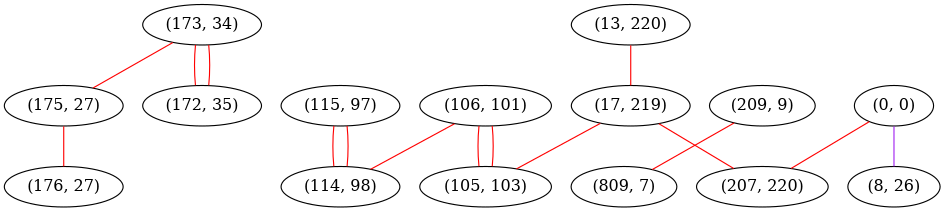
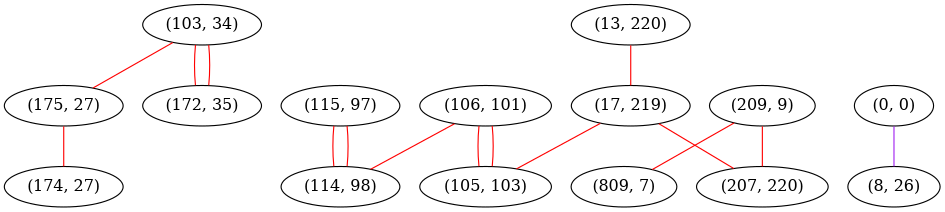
  graph {
    edge [color=red weight=1]
    "(175, 27)"
-   "(176, 27)"
+   "(176, 27)" [label="(174, 27)"]
    "(106, 101)"
    "(114, 98)"
    "(105, 103)"
    "(115, 97)"
-   "(173, 34)"
+   "(173, 34)" [label="(103, 34)"]
    "(172, 35)"
    n9 [label="(809, 7)"]
    "(209, 9)"
    "(207, 220)"
    n12 [label="(13, 220)"]
    "(17, 219)"
    "(0, 0)"
    "(8, 26)"
    "(175, 27)" -- "(176, 27)"
    "(106, 101)" -- "(114, 98)"
    "(106, 101)" -- "(105, 103)"
    "(106, 101)" -- "(105, 103)"
    "(115, 97)" -- "(114, 98)"
    "(115, 97)" -- "(114, 98)"
    "(173, 34)" -- "(175, 27)"
    "(173, 34)" -- "(172, 35)"
    "(173, 34)" -- "(172, 35)"
    "(209, 9)" -- n9
-   "(0, 0)" -- "(207, 220)"
+   "(209, 9)" -- "(207, 220)"
    n12 -- "(17, 219)"
    "(17, 219)" -- "(105, 103)"
    "(17, 219)" -- "(207, 220)"
    "(0, 0)" -- "(8, 26)" [color=purple weight=4]
  }
